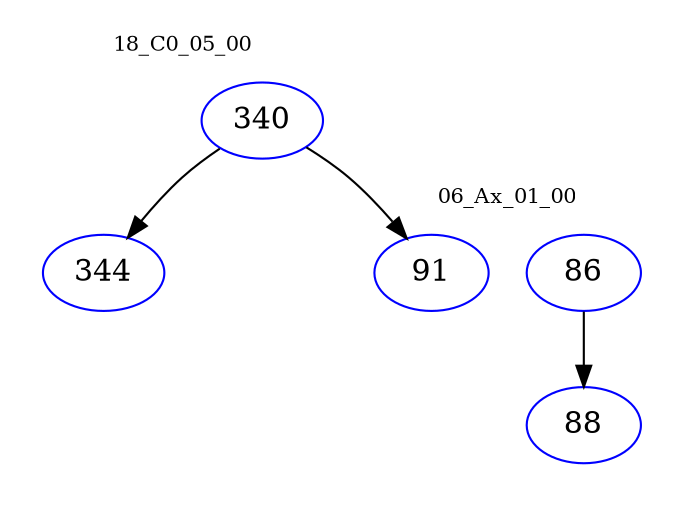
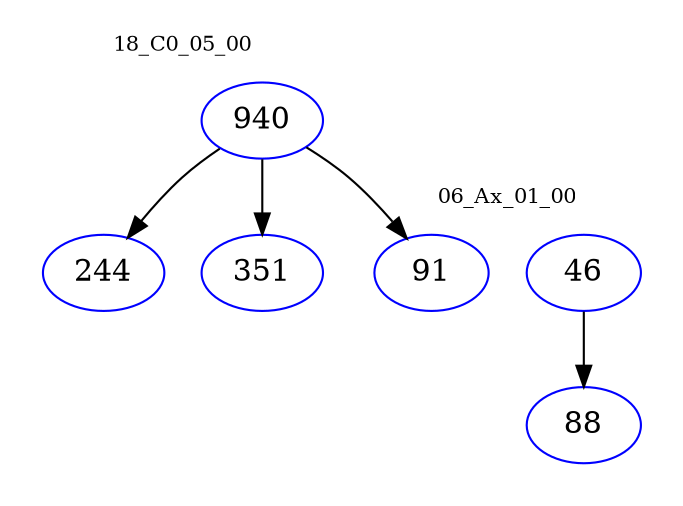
  digraph {
    node [color=blue]
    edge [color=black]
-   n1 [label=86]
+   n1 [label=46]
    n2 [label=88]
    n3 [label=91]
-   n4 [label=340]
-   n5 [label=344]
+   n4 [label=940]
+   n5 [label=244]
+   n6 [label=351]
    subgraph cluster_1 {
      color=white
      fontsize=10
      label="06_Ax_01_00"
      n1
      n2
      n3
    }
    subgraph cluster_2 {
      color=white
      fontsize=10
      label="18_C0_05_00"
      n4
      n5
+     n6
    }
    n1 -> n2
    n4 -> n3
    n4 -> n5
+   n4 -> n6
  }
